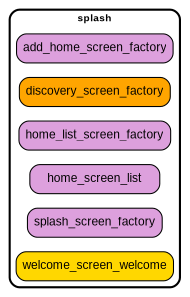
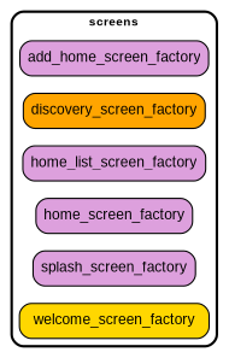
  digraph {
    fontname="Arial Black"
    fontsize=13
    penwidth=2.6
    style=rounded
    rankdir=LR
    node [fillcolor=plum fontname=Arial fontsize=15 penwidth=1.3 shape=rect style="filled,rounded"]
    n1 [label=add_home_screen_factory]
    n2 [fillcolor=orange label=discovery_screen_factory]
    n3 [label=home_list_screen_factory]
-   n4 [label=home_screen_list]
+   n4 [label=home_screen_factory]
    n5 [label=splash_screen_factory]
-   n6 [fillcolor=gold label=welcome_screen_welcome]
+   n6 [fillcolor=gold label=welcome_screen_factory]
    subgraph cluster_1 {
-     label=splash
+     label=screens
      n1
      n2
      n3
      n4
      n5
      n6
    }
  }
